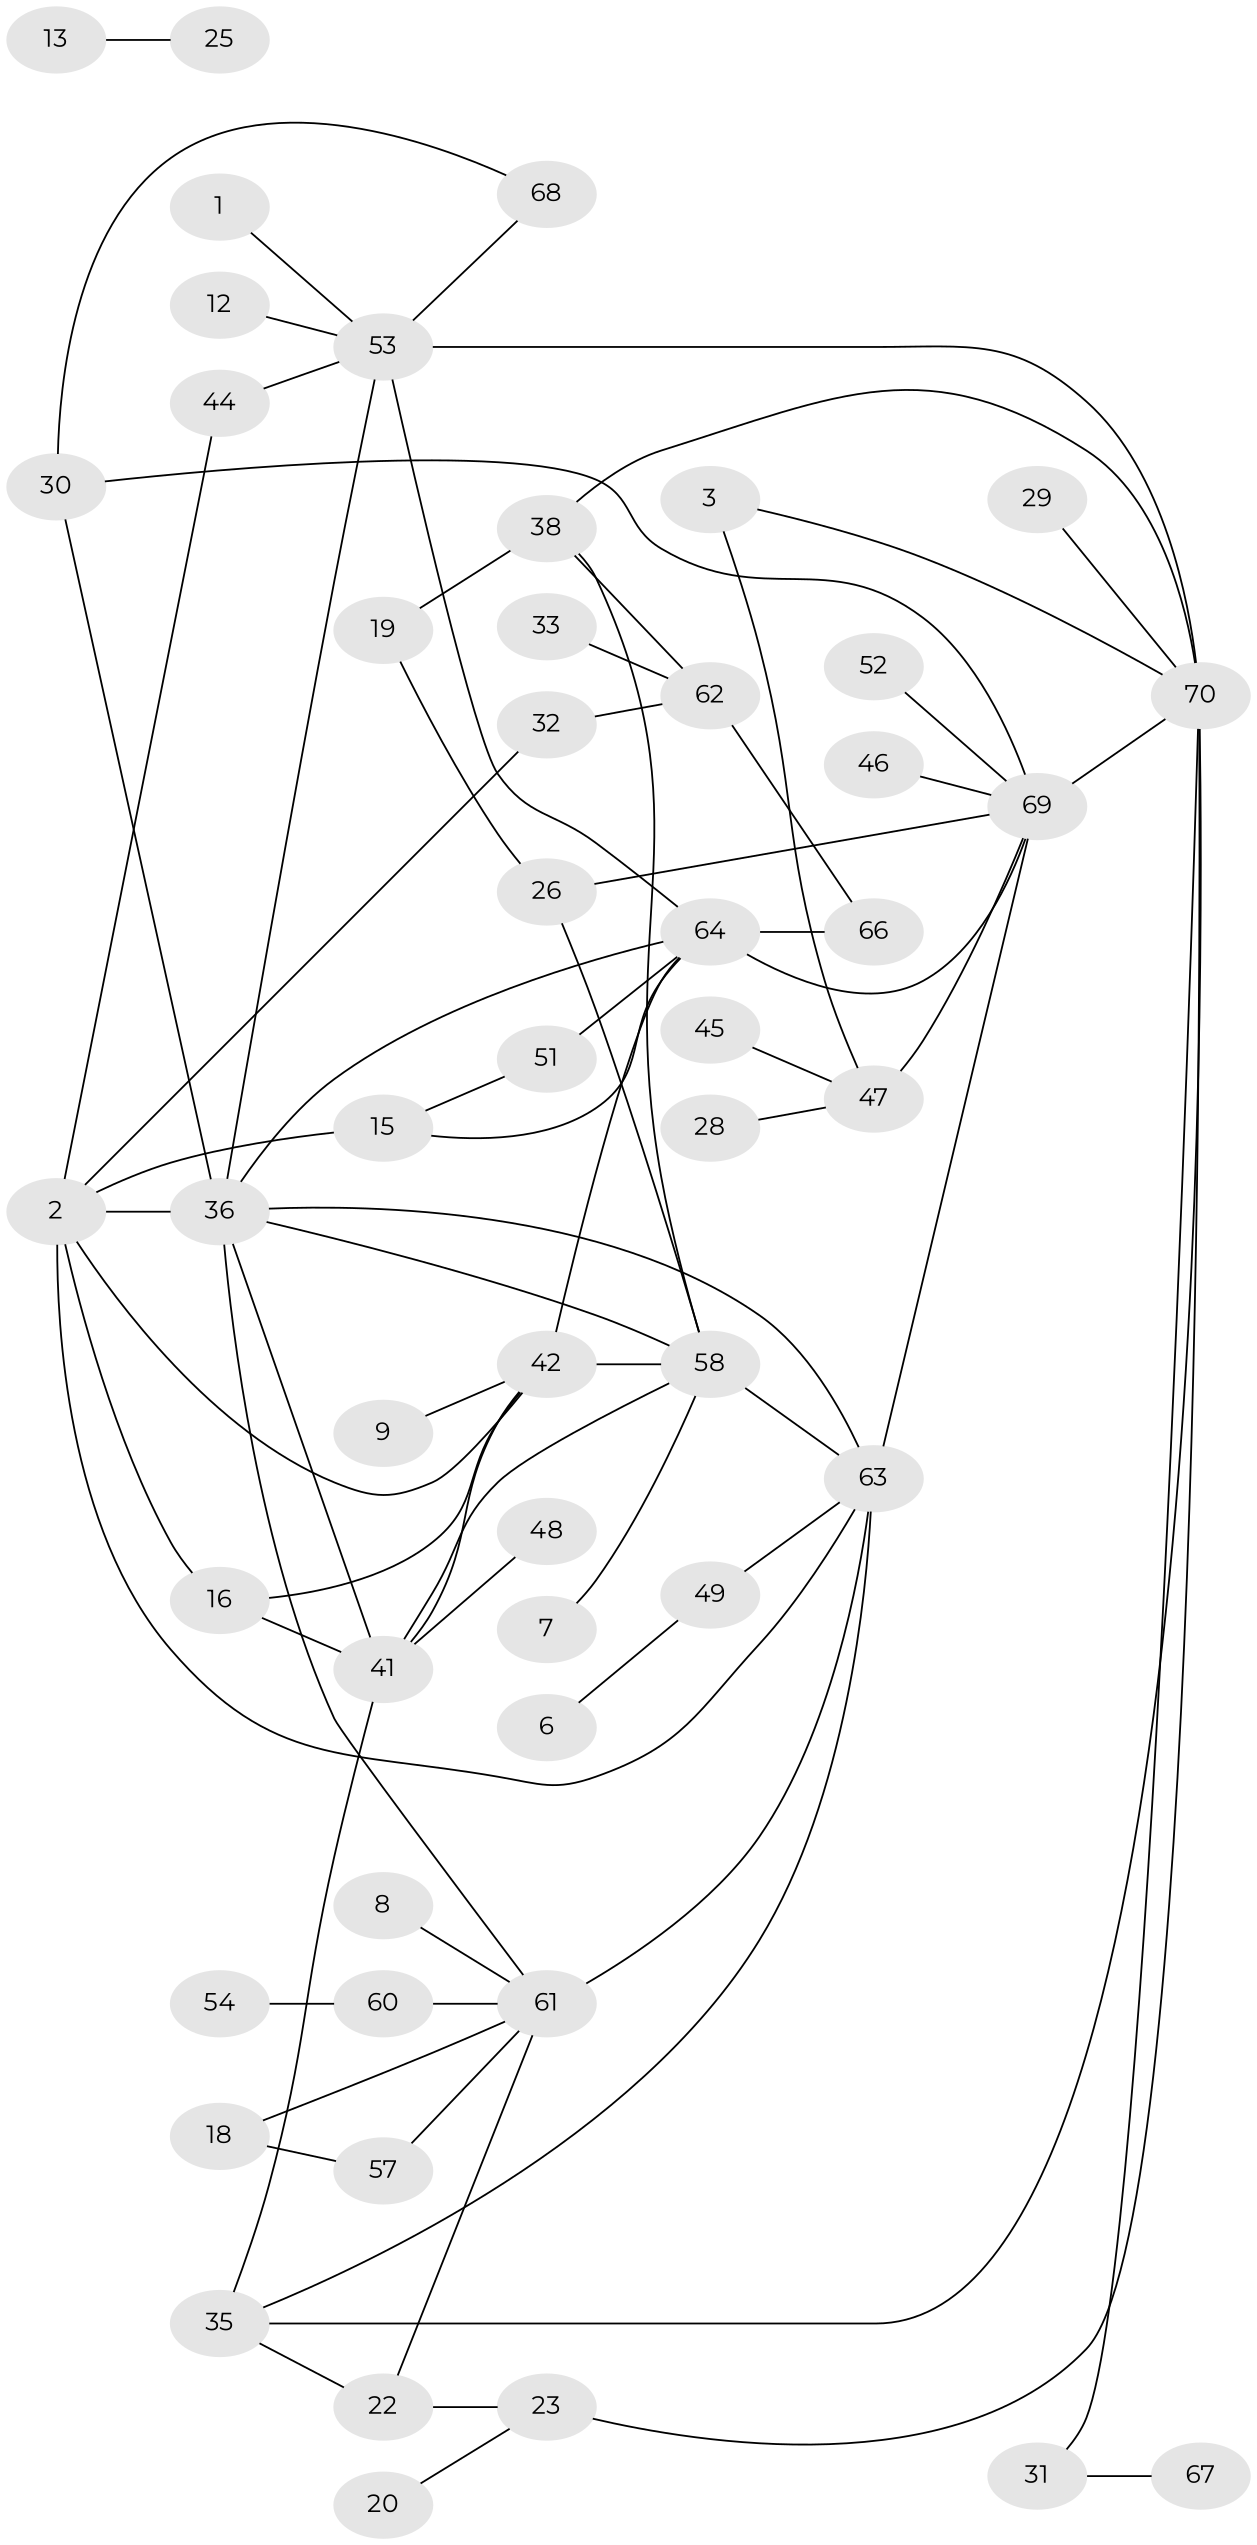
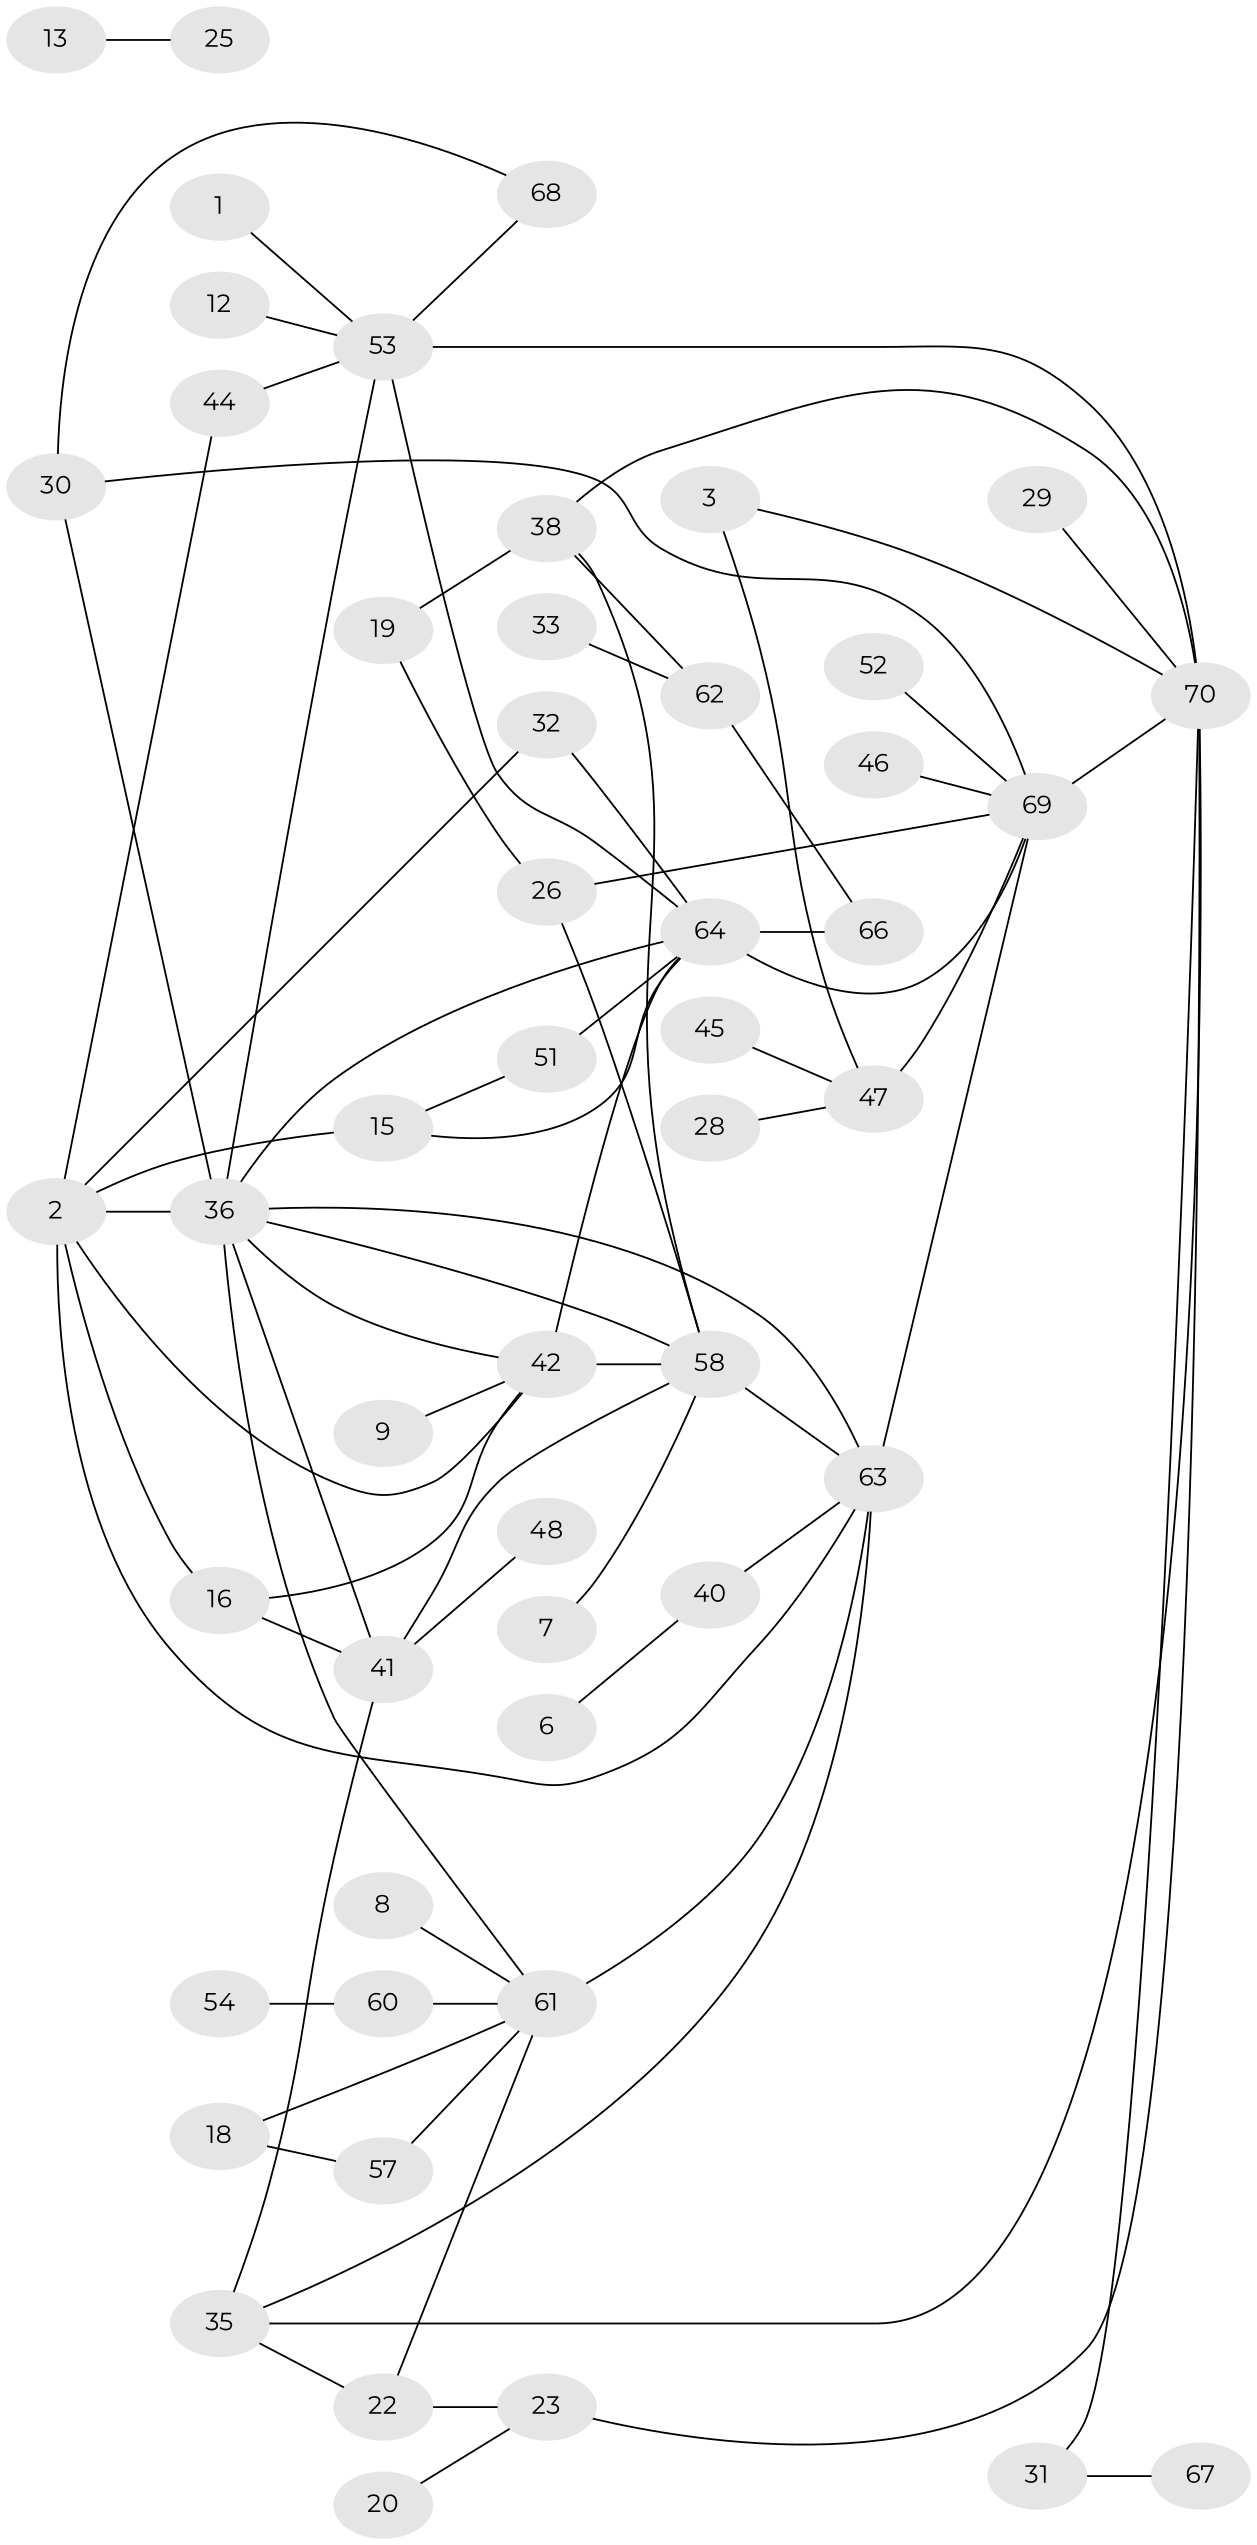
  graph {
    fontname=Montserrat
    rankdir=LR
    node [color=gray90 fontname=Montserrat style=filled]
    edge [fontname=Montserrat weight=1.0]
    1
    53
    70
    64
    68
    2
    15
    16
    32
    36
    42
    44
    63
    51
    41
    58
    61
    69
    3
    47
    6
-   49
+   49 [label=40]
    7
    8
    9
    12
    13
    25
    66
    48
    18
    57
    19
    26
    38
    62
    20
    23
    22
    28
    29
    30
    31
    67
    33
    35
    45
    46
    52
    54
    60
    1 -- 53
    53 -- 70
    53 -- 64
    53 -- 68
    64 -- 69
    64 -- 66
    2 -- 15
    2 -- 16
    2 -- 32
    2 -- 36
    2 -- 42
    2 -- 44
    2 -- 63
    15 -- 64
    15 -- 51
    16 -- 42
    16 -- 41
-   32 -- 62
+   32 -- 64
    36 -- 53
    36 -- 64
    36 -- 63 [weight=2.0]
    36 -- 41
    36 -- 58
    36 -- 61
    42 -- 64
    42 -- 58
    44 -- 53
    63 -- 69
    51 -- 64 [weight=2.0]
-   41 -- 42
+   36 -- 42
    41 -- 58
    41 -- 48
    58 -- 63
    61 -- 63
    69 -- 70
    3 -- 70
    3 -- 47
    47 -- 69
    6 -- 49
    49 -- 63
    7 -- 58
    8 -- 61
    9 -- 42
    12 -- 53
    13 -- 25
    18 -- 61
    18 -- 57
    57 -- 61
    19 -- 26
    19 -- 38
    26 -- 58
    26 -- 69
    38 -- 70
    38 -- 58
    38 -- 62
    62 -- 66
    20 -- 23
    23 -- 70
    22 -- 61
    22 -- 23
    28 -- 47
    29 -- 70
    30 -- 68
    30 -- 36
    30 -- 69
    31 -- 70
    31 -- 67
    33 -- 62
    35 -- 70
    35 -- 63
    35 -- 41
    35 -- 22 [weight=2.0]
    45 -- 47
    46 -- 69
    52 -- 69
    54 -- 60
    60 -- 61
  }
